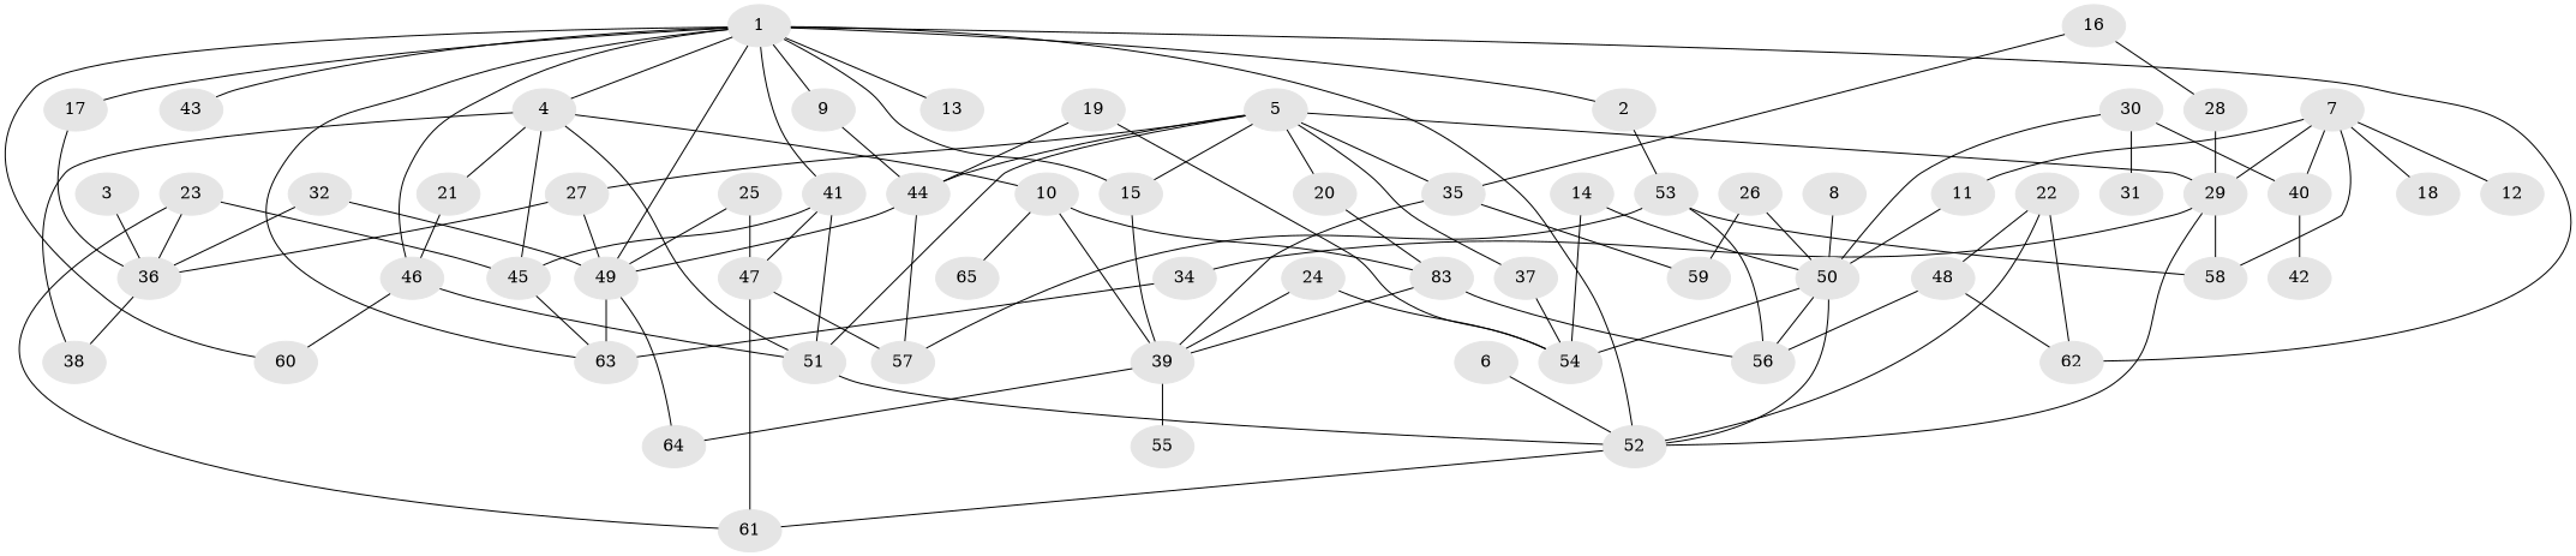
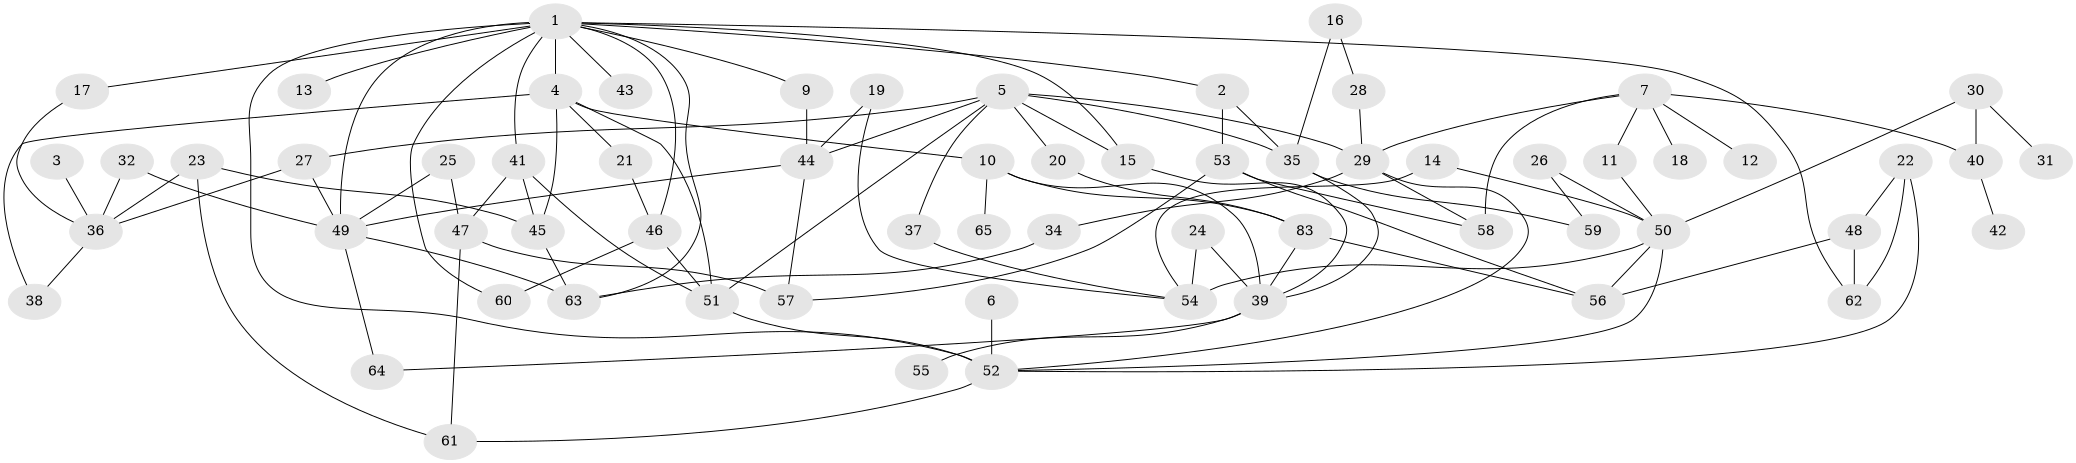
  graph {
    node [color=gray90 style=filled]
    edge [weight=1.0]
    1
    2
    4
    9
    13
    15
    17
    41
    43
    46
    49
    52
    60
    62
    63
    35
    53
    10
    21
    38
    45
    51
    44
    39
    36
    47
    64
    61
    59
    58
    56
    57
    3
    n34 [label=83]
    65
    5
    20
    27
    29
    37
    34
    54
    6
    7
    11
    12
    18
    40
    50
    42
-   8
    55
    14
    16
    28
    19
    22
    48
    23
    24
    25
    26
    30
    31
    32
    1 -- 2
    1 -- 4
    1 -- 9
    1 -- 13
    1 -- 15
    1 -- 17
    1 -- 41
    1 -- 43
    1 -- 46
    1 -- 49
    1 -- 52 [weight=2.0]
    1 -- 60
    1 -- 62
    1 -- 63
+   2 -- 35
    2 -- 53
    4 -- 10
    4 -- 21
    4 -- 38
    4 -- 45
    4 -- 51
    9 -- 44
    15 -- 39
    17 -- 36
    41 -- 45
    41 -- 51
    41 -- 47
    46 -- 60
    46 -- 51
    49 -- 63 [weight=2.0]
    49 -- 64
    52 -- 61
    35 -- 39
    35 -- 59
    53 -- 58
    53 -- 56
    53 -- 57
    10 -- 39
    10 -- n34
    10 -- 65
    21 -- 46
    45 -- 63
    51 -- 52
    44 -- 49
    44 -- 57
    39 -- 64
    39 -- 55
    36 -- 38
    47 -- 61
    47 -- 57
    3 -- 36
    n34 -- 39
    n34 -- 56
    5 -- 15
    5 -- 35
    5 -- 51
    5 -- 44
    5 -- 20
    5 -- 27
    5 -- 29
    5 -- 37
    20 -- n34
    27 -- 49 [weight=2.0]
    27 -- 36
    29 -- 52
    29 -- 58
    29 -- 34
    37 -- 54
    34 -- 63
    6 -- 52
    7 -- 58
    7 -- 29
    7 -- 11
    7 -- 12
    7 -- 18
    7 -- 40
    11 -- 50
    40 -- 42
    50 -- 52
    50 -- 56
    50 -- 54 [weight=3.0]
-   8 -- 50
    14 -- 54
    14 -- 50
    16 -- 35
    16 -- 28
    28 -- 29
    19 -- 44
    19 -- 54
    22 -- 52
    22 -- 62
    22 -- 48
    48 -- 62
    48 -- 56
    23 -- 45
    23 -- 36
    23 -- 61
    24 -- 39
    24 -- 54
    25 -- 49
    25 -- 47
    26 -- 59
    26 -- 50
    30 -- 40
    30 -- 50
    30 -- 31
    32 -- 49
    32 -- 36
  }
